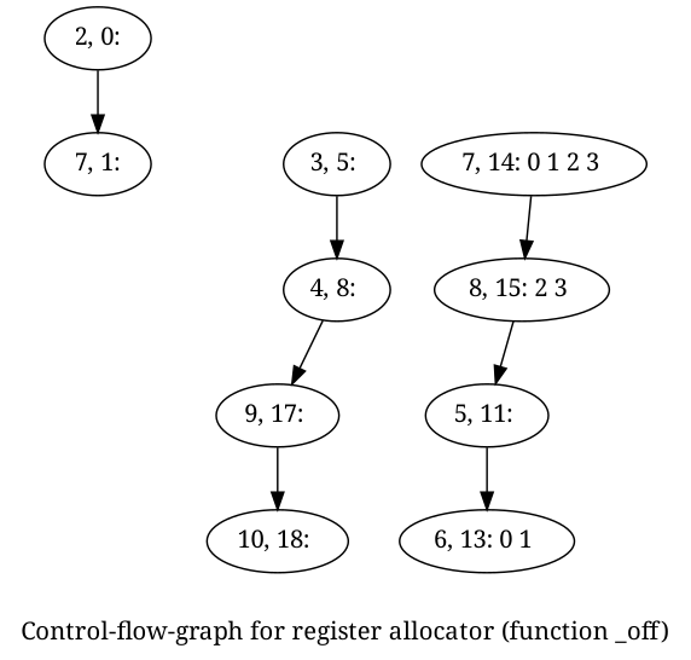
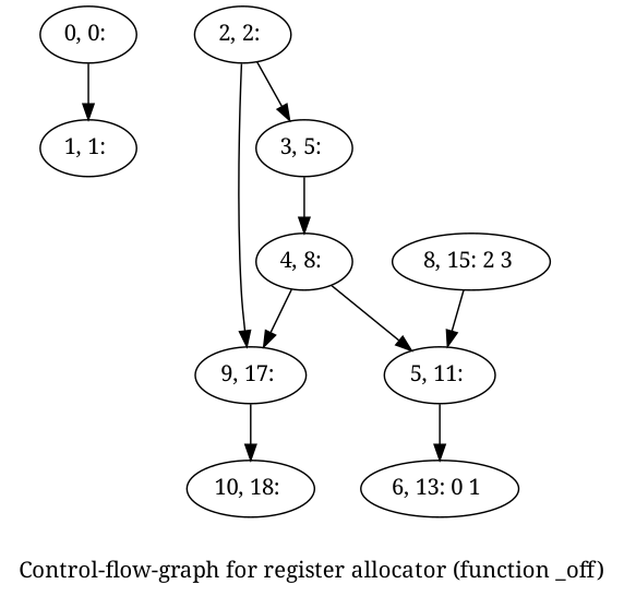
  digraph {
    fontname="Noto Serif"
    label="Control-flow-graph for register allocator (function _off)"
    node [fontname="Noto Serif"]
    edge [fontname="Noto Serif"]
-   n1 [label="2, 0:"]
-   n2 [label="7, 1:"]
+   n1 [label="0, 0: "]
+   n2 [label="1, 1: "]
+   n3 [label="2, 2: "]
    n4 [label="3, 5: "]
    n5 [label="9, 17: "]
    n6 [label="4, 8: "]
    n7 [label="10, 18: "]
    n8 [label="5, 11: "]
    n9 [label="6, 13: 0 1 "]
-   n10 [label="7, 14: 0 1 2 3 "]
    n11 [label="8, 15: 2 3 "]
    n1 -> n2
+   n3 -> n4
+   n3 -> n5
    n4 -> n6
    n5 -> n7
    n6 -> n5
+   n6 -> n8
    n8 -> n9
-   n10 -> n11
    n11 -> n8
  }
